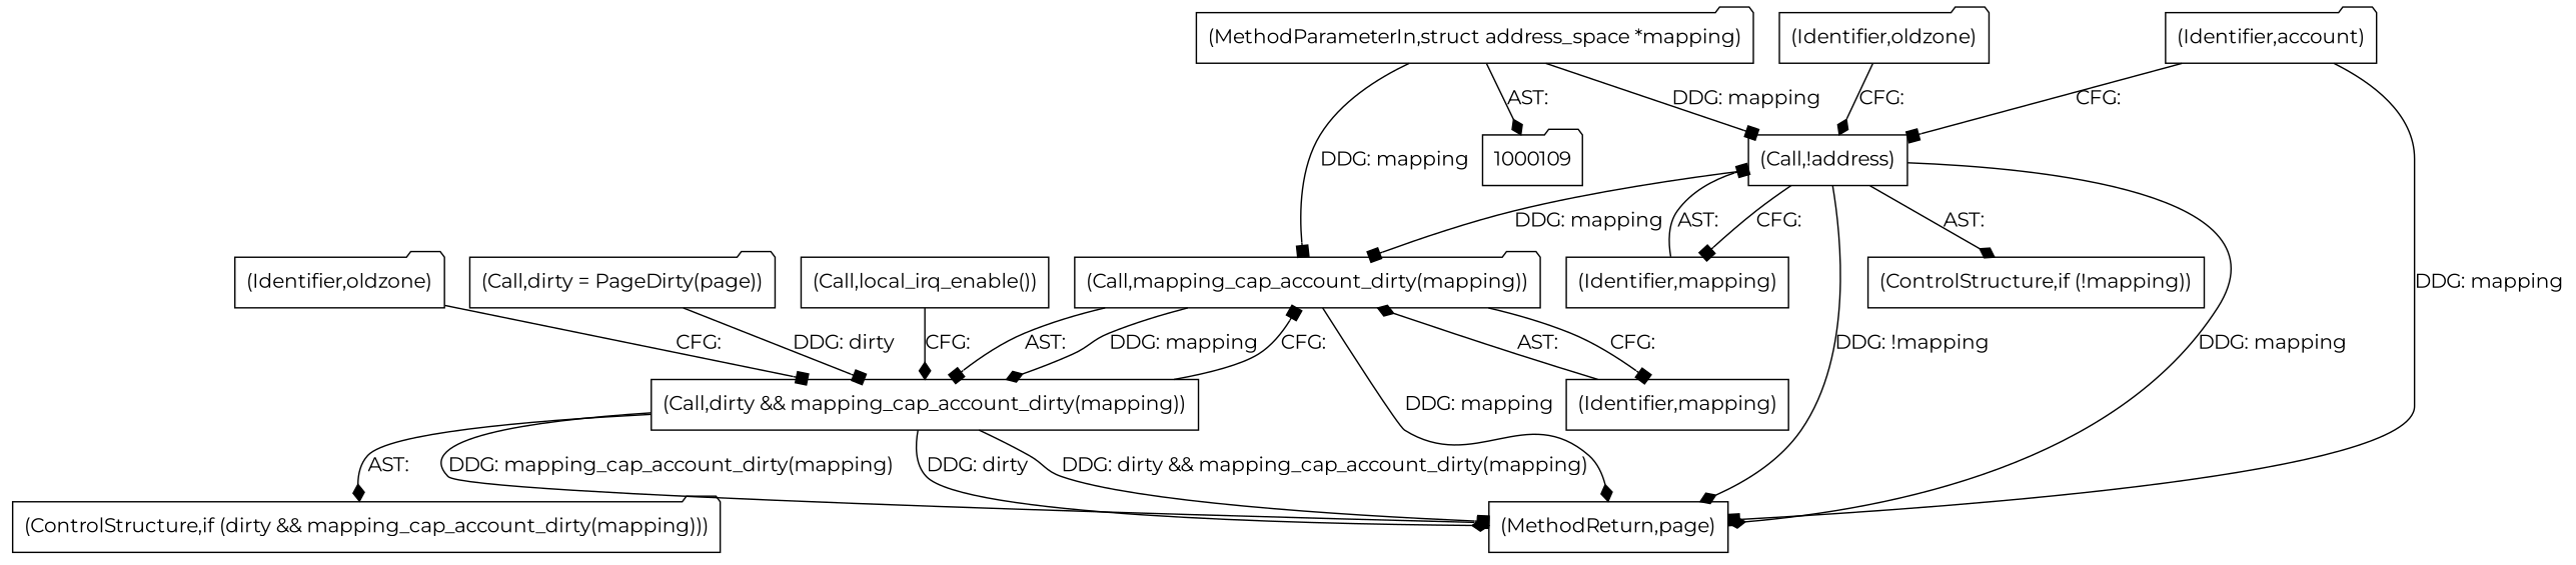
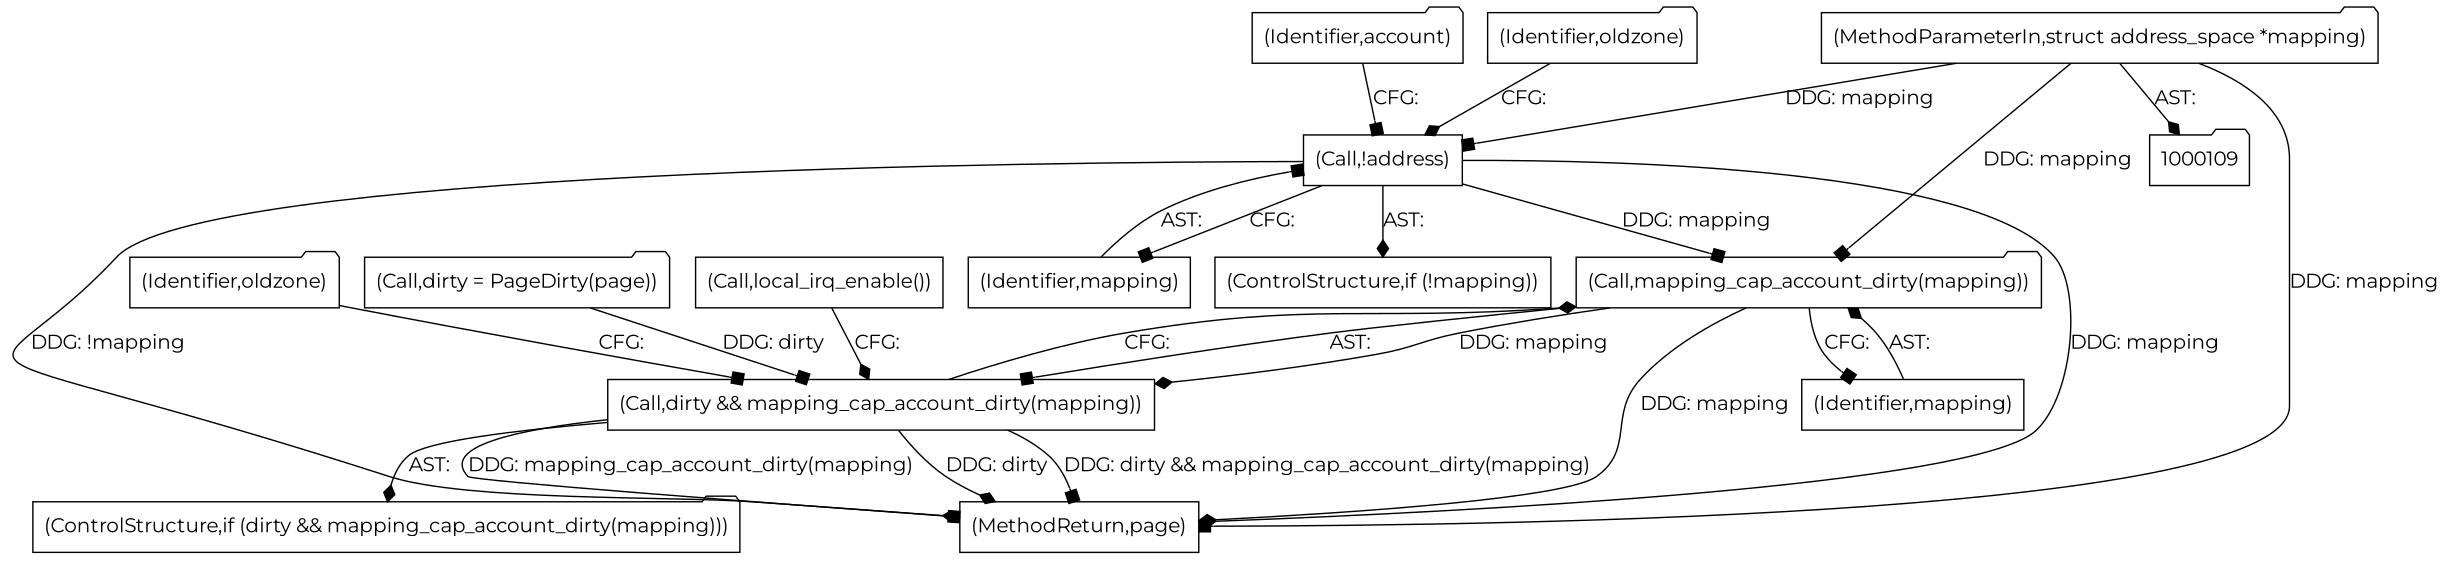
  digraph {
    fontname=Montserrat
    node [fontname=Montserrat shape=folder]
    edge [arrowhead=box fontname=Montserrat]
    n1 [label="(Call,mapping_cap_account_dirty(mapping))"]
    n2 [label="(Call,dirty && mapping_cap_account_dirty(mapping))" shape=box]
    n3 [label="(Identifier,mapping)" shape=box]
    n4 [label="(MethodReturn,page)" shape=box]
    n5 [label="(ControlStructure,if (dirty && mapping_cap_account_dirty(mapping)))"]
    n6 [label="(Call,!address)" shape=box]
    n7 [label="(Identifier,mapping)" shape=box]
    n8 [label="(ControlStructure,if (!mapping))" shape=box]
    n9 [label="(MethodParameterIn,struct address_space *mapping)"]
    1000109
    n11 [label="(Identifier,account)"]
    n12 [label="(Identifier,oldzone)"]
    n13 [label="(Call,dirty = PageDirty(page))"]
    n14 [label="(Call,local_irq_enable())" shape=box]
    n15 [label="(Identifier,oldzone)"]
    n1 -> n2 [label="AST: "]
    n1 -> n2 [arrowhead=diamond label="DDG: mapping"]
    n1 -> n3 [label="CFG: "]
    n1 -> n4 [arrowhead=diamond label="DDG: mapping"]
-   n2 -> n1 [label="CFG: "]
+   n2 -> n1 [arrowhead=diamond label="CFG: "]
    n2 -> n4 [label="DDG: mapping_cap_account_dirty(mapping)"]
    n2 -> n4 [arrowhead=diamond label="DDG: dirty"]
    n2 -> n4 [label="DDG: dirty && mapping_cap_account_dirty(mapping)"]
    n2 -> n5 [arrowhead=diamond label="AST: "]
    n3 -> n1 [arrowhead=diamond label="AST: "]
    n6 -> n1 [label="DDG: mapping"]
    n6 -> n4 [arrowhead=diamond label="DDG: mapping"]
    n6 -> n4 [arrowhead=diamond label="DDG: !mapping"]
    n6 -> n7 [label="CFG: "]
    n6 -> n8 [arrowhead=diamond label="AST: "]
    n7 -> n6 [label="AST: "]
    n9 -> n1 [label="DDG: mapping"]
-   n11 -> n4 [label="DDG: mapping"]
+   n9 -> n4 [label="DDG: mapping"]
    n9 -> n6 [label="DDG: mapping"]
    n9 -> 1000109 [arrowhead=diamond label="AST: "]
    n11 -> n6 [label="CFG: "]
    n12 -> n2 [label="CFG: "]
    n13 -> n2 [label="DDG: dirty"]
    n14 -> n2 [arrowhead=diamond label="CFG: "]
    n15 -> n6 [arrowhead=diamond label="CFG: "]
  }
